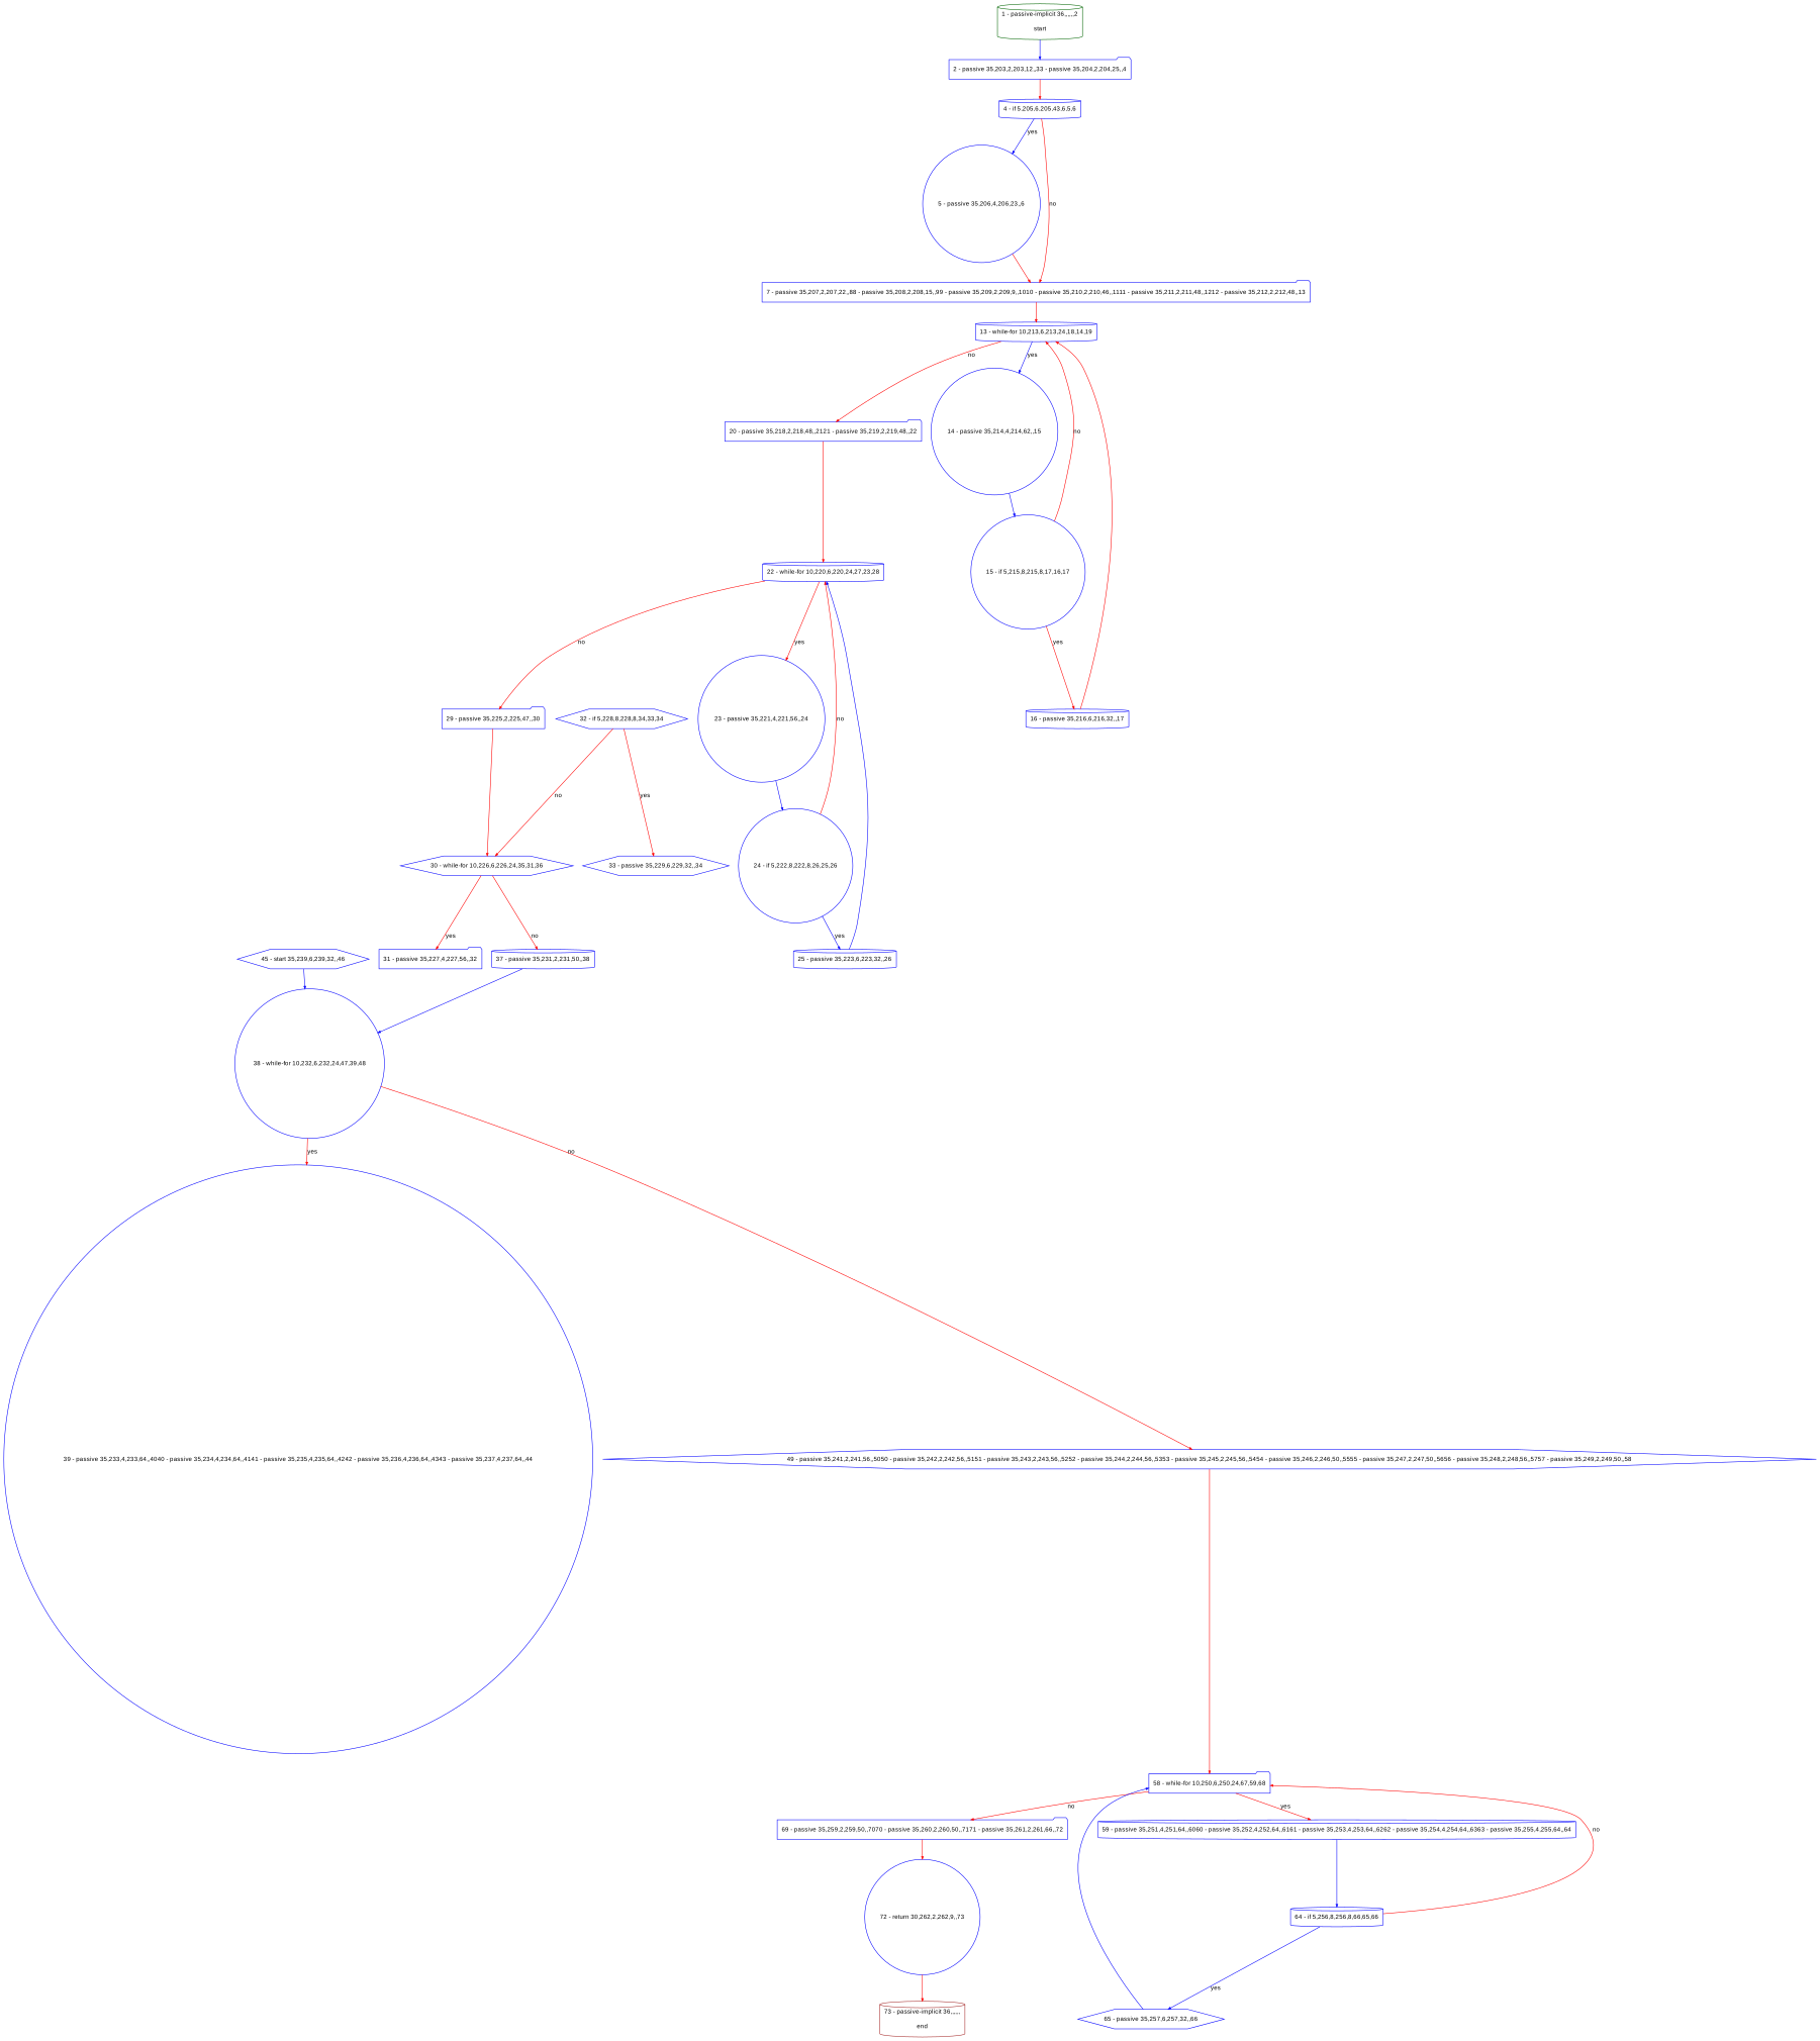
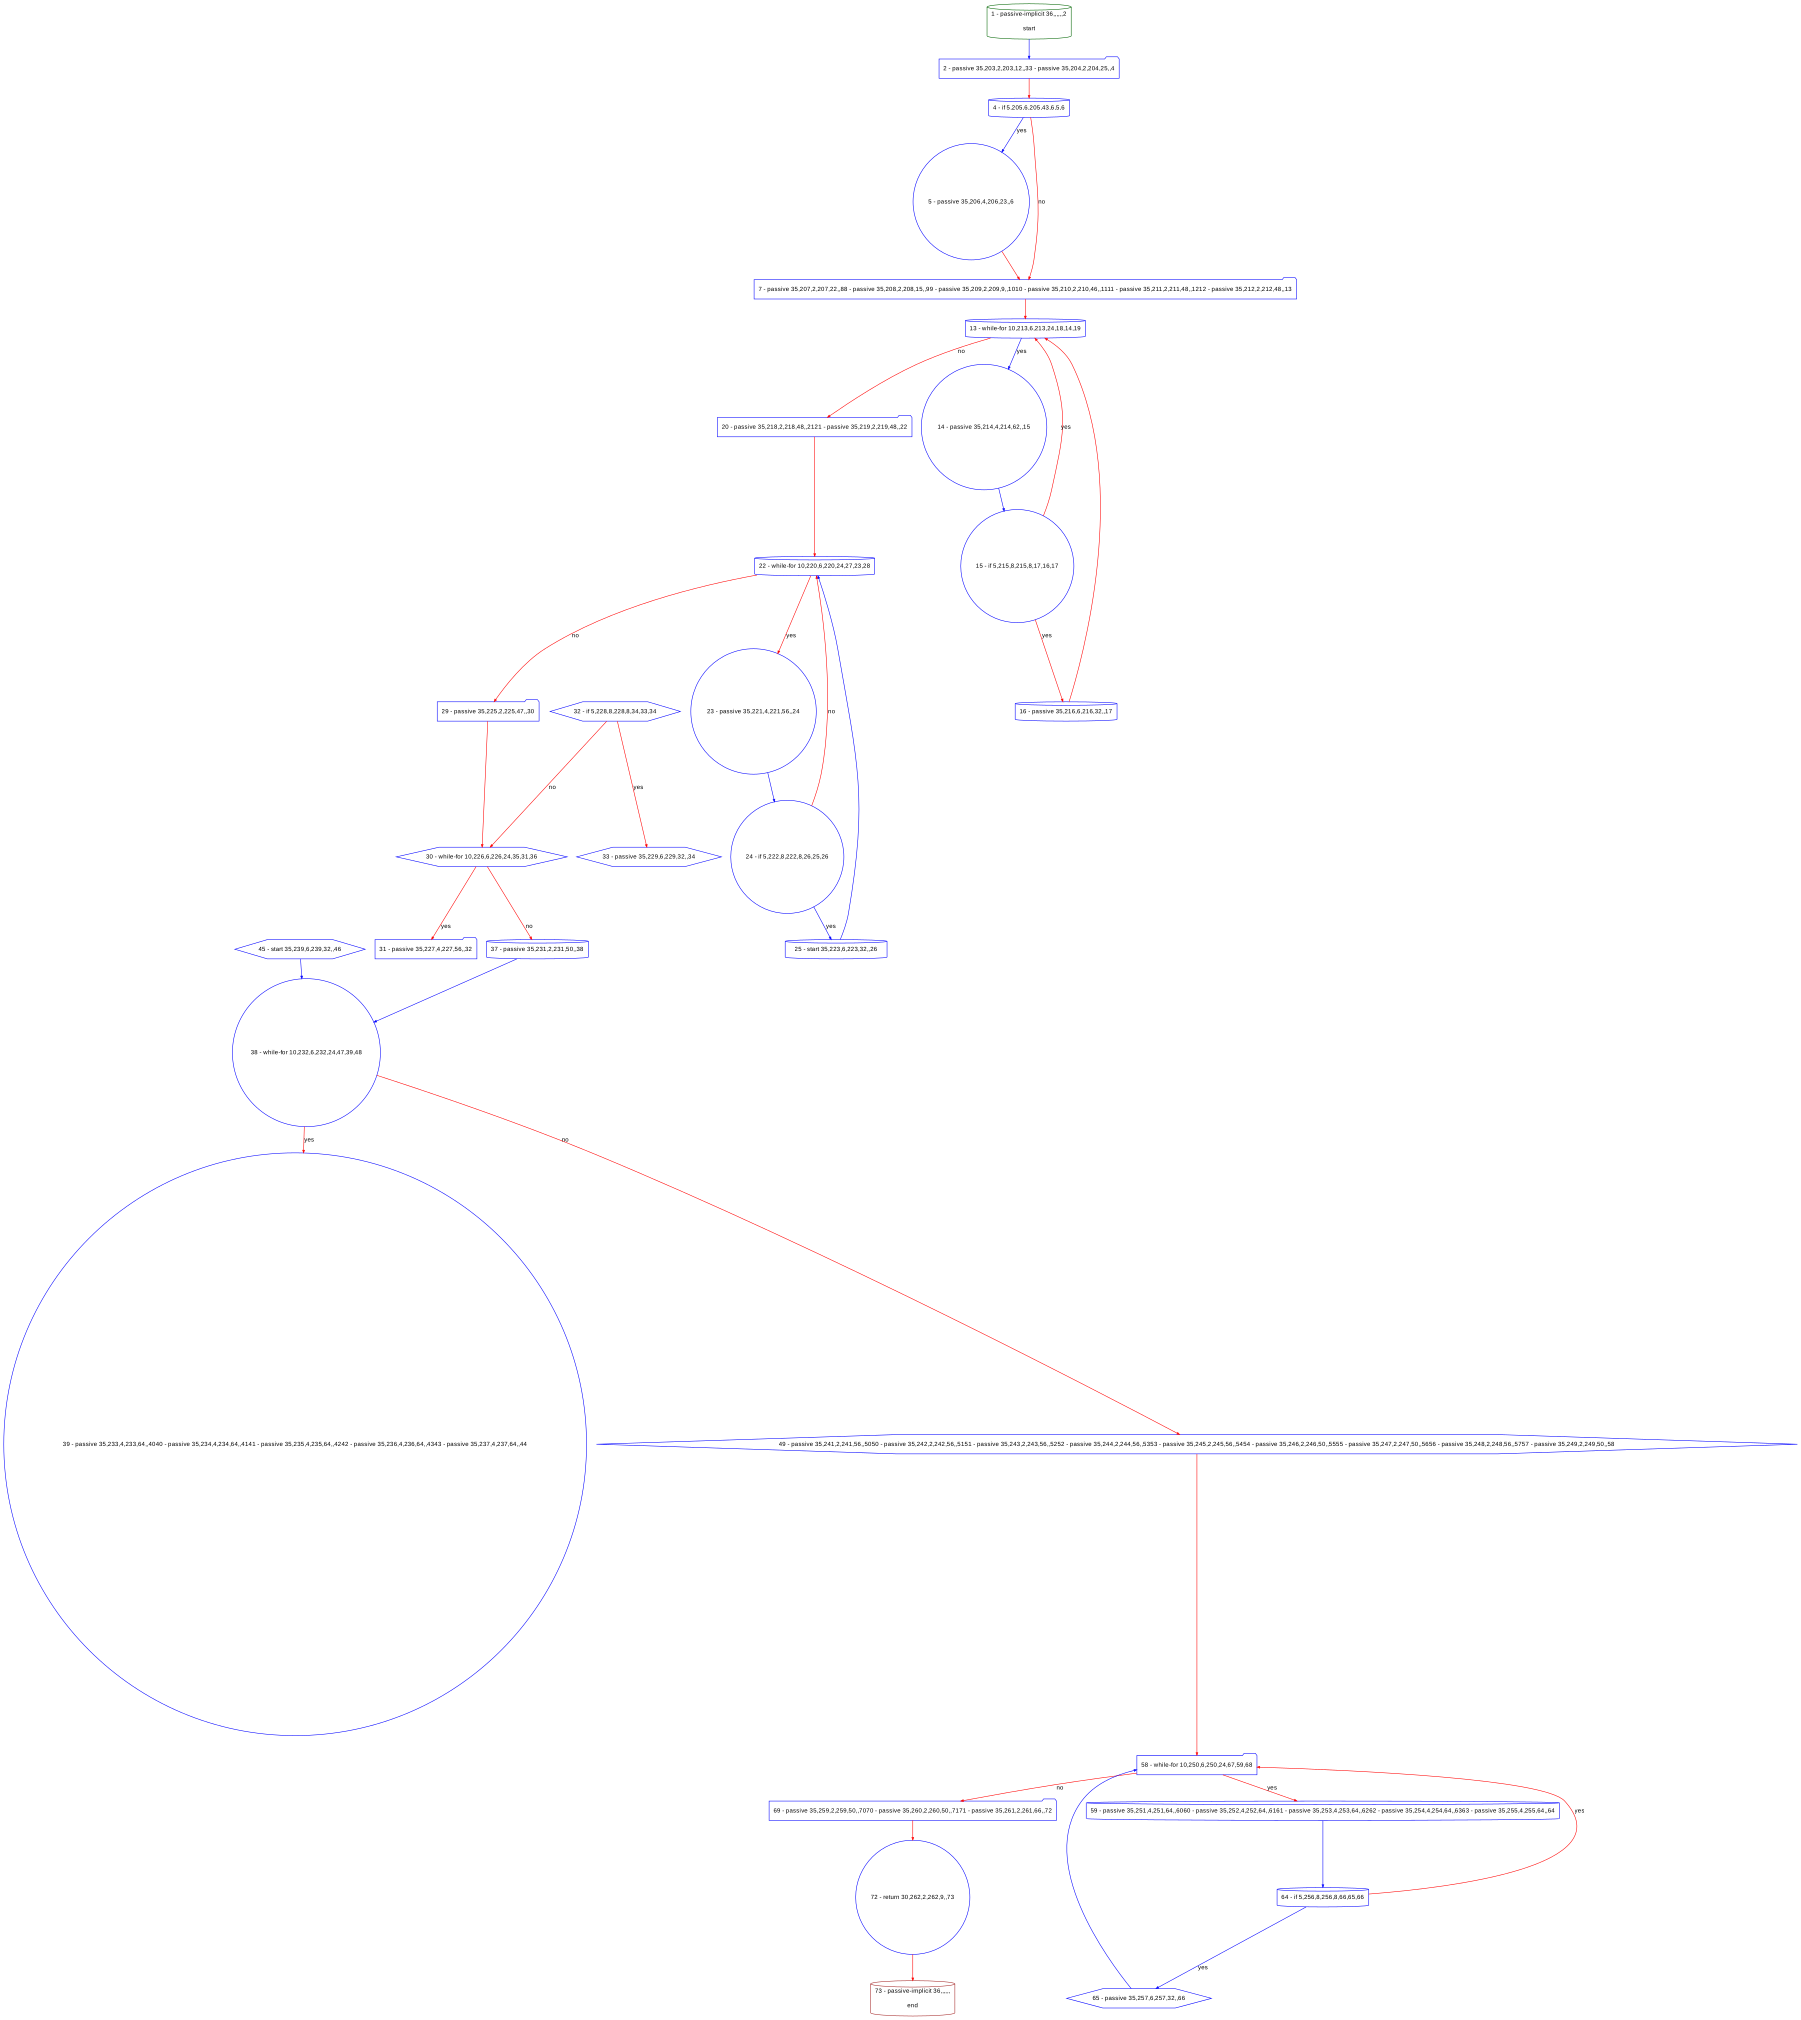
  digraph {
    bgcolor=white
    compound=true
    fillcolor="#FFFFCC"
    fontname=Arial
    fontsize=12
    pack=true
    packmode=clust
    style="rounded,filled"
    node [color="#0000ff" compound=true fillcolor="#ffffff" fixedsize=false fontname=Arial fontsize=12 node_initialized=no shape=cylinder style=filled]
    edge [arrowhead=normal arrowsize=0.5 arrowtail=none color=red compound=true dir=forward fontcolor=black fontname=Arial fontsize=12]
    n1 [label="2 - passive 35,203,2,203,12,,33 - passive 35,204,2,204,25,,4" shape=folder]
    n2 [label="4 - if 5,205,6,205,43,6,5,6"]
    n3 [label="5 - passive 35,206,4,206,23,,6" shape=circle]
    n4 [label="7 - passive 35,207,2,207,22,,88 - passive 35,208,2,208,15,,99 - passive 35,209,2,209,9,,1010 - passive 35,210,2,210,46,,1111 - passive 35,211,2,211,48,,1212 - passive 35,212,2,212,48,,13" shape=folder]
    n5 [color="#006400" label="1 - passive-implicit 36,,,,,,2\n\nstart"]
    n6 [label="13 - while-for 10,213,6,213,24,18,14,19"]
    n7 [label="14 - passive 35,214,4,214,62,,15" shape=circle]
    n8 [label="20 - passive 35,218,2,218,48,,2121 - passive 35,219,2,219,48,,22" shape=folder]
    n9 [label="15 - if 5,215,8,215,8,17,16,17" shape=circle]
    n10 [label="22 - while-for 10,220,6,220,24,27,23,28"]
    n11 [label="16 - passive 35,216,6,216,32,,17"]
    n12 [label="23 - passive 35,221,4,221,56,,24" shape=circle]
    n13 [label="29 - passive 35,225,2,225,47,,30" shape=folder]
    n14 [label="24 - if 5,222,8,222,8,26,25,26" shape=circle]
    n15 [label="30 - while-for 10,226,6,226,24,35,31,36" shape=hexagon]
-   n16 [label="25 - passive 35,223,6,223,32,,26"]
+   n16 [label="25 - start 35,223,6,223,32,,26"]
    n17 [label="31 - passive 35,227,4,227,56,,32" shape=folder]
    n18 [label="37 - passive 35,231,2,231,50,,38"]
    n19 [label="38 - while-for 10,232,6,232,24,47,39,48" shape=circle]
    n20 [label="32 - if 5,228,8,228,8,34,33,34" shape=hexagon]
    n21 [label="33 - passive 35,229,6,229,32,,34" shape=hexagon]
    n22 [label="39 - passive 35,233,4,233,64,,4040 - passive 35,234,4,234,64,,4141 - passive 35,235,4,235,64,,4242 - passive 35,236,4,236,64,,4343 - passive 35,237,4,237,64,,44" shape=circle]
    n23 [label="49 - passive 35,241,2,241,56,,5050 - passive 35,242,2,242,56,,5151 - passive 35,243,2,243,56,,5252 - passive 35,244,2,244,56,,5353 - passive 35,245,2,245,56,,5454 - passive 35,246,2,246,50,,5555 - passive 35,247,2,247,50,,5656 - passive 35,248,2,248,56,,5757 - passive 35,249,2,249,50,,58" shape=hexagon]
    n24 [label="58 - while-for 10,250,6,250,24,67,59,68" shape=folder]
    n25 [label="59 - passive 35,251,4,251,64,,6060 - passive 35,252,4,252,64,,6161 - passive 35,253,4,253,64,,6262 - passive 35,254,4,254,64,,6363 - passive 35,255,4,255,64,,64"]
    n26 [label="69 - passive 35,259,2,259,50,,7070 - passive 35,260,2,260,50,,7171 - passive 35,261,2,261,66,,72" shape=folder]
    n27 [label="45 - start 35,239,6,239,32,,46" shape=hexagon]
    n28 [label="64 - if 5,256,8,256,8,66,65,66"]
    n29 [label="72 - return 30,262,2,262,9,,73" shape=circle]
    n30 [label="65 - passive 35,257,6,257,32,,66" shape=hexagon]
    n31 [color="#a52a2a" label="73 - passive-implicit 36,,,,,,\n\nend"]
    n1 -> n2
    n2 -> n3 [color=blue label=yes]
    n2 -> n4 [label=no]
    n3 -> n4
    n4 -> n6
    n5 -> n1 [color=blue]
    n6 -> n7 [color=blue label=yes]
    n6 -> n8 [label=no]
    n7 -> n9 [color=blue]
    n8 -> n10
-   n9 -> n6 [label=no]
+   n9 -> n6 [label=yes]
    n9 -> n11 [label=yes]
    n10 -> n12 [label=yes]
    n10 -> n13 [label=no]
    n11 -> n6
    n12 -> n14 [color=blue]
    n13 -> n15
    n14 -> n10 [label=no]
    n14 -> n16 [color=blue label=yes]
    n15 -> n17 [label=yes]
    n15 -> n18 [label=no]
    n16 -> n10 [color=blue]
    n18 -> n19 [color=blue]
    n19 -> n22 [label=yes]
    n19 -> n23 [label=no]
    n20 -> n15 [label=no]
    n20 -> n21 [label=yes]
    n23 -> n24
    n24 -> n25 [label=yes]
    n24 -> n26 [label=no]
    n25 -> n28 [color=blue]
    n26 -> n29
    n27 -> n19 [color=blue]
-   n28 -> n24 [label=no]
+   n28 -> n24 [label=yes]
    n28 -> n30 [color=blue label=yes]
    n29 -> n31
    n30 -> n24 [color=blue]
  }
